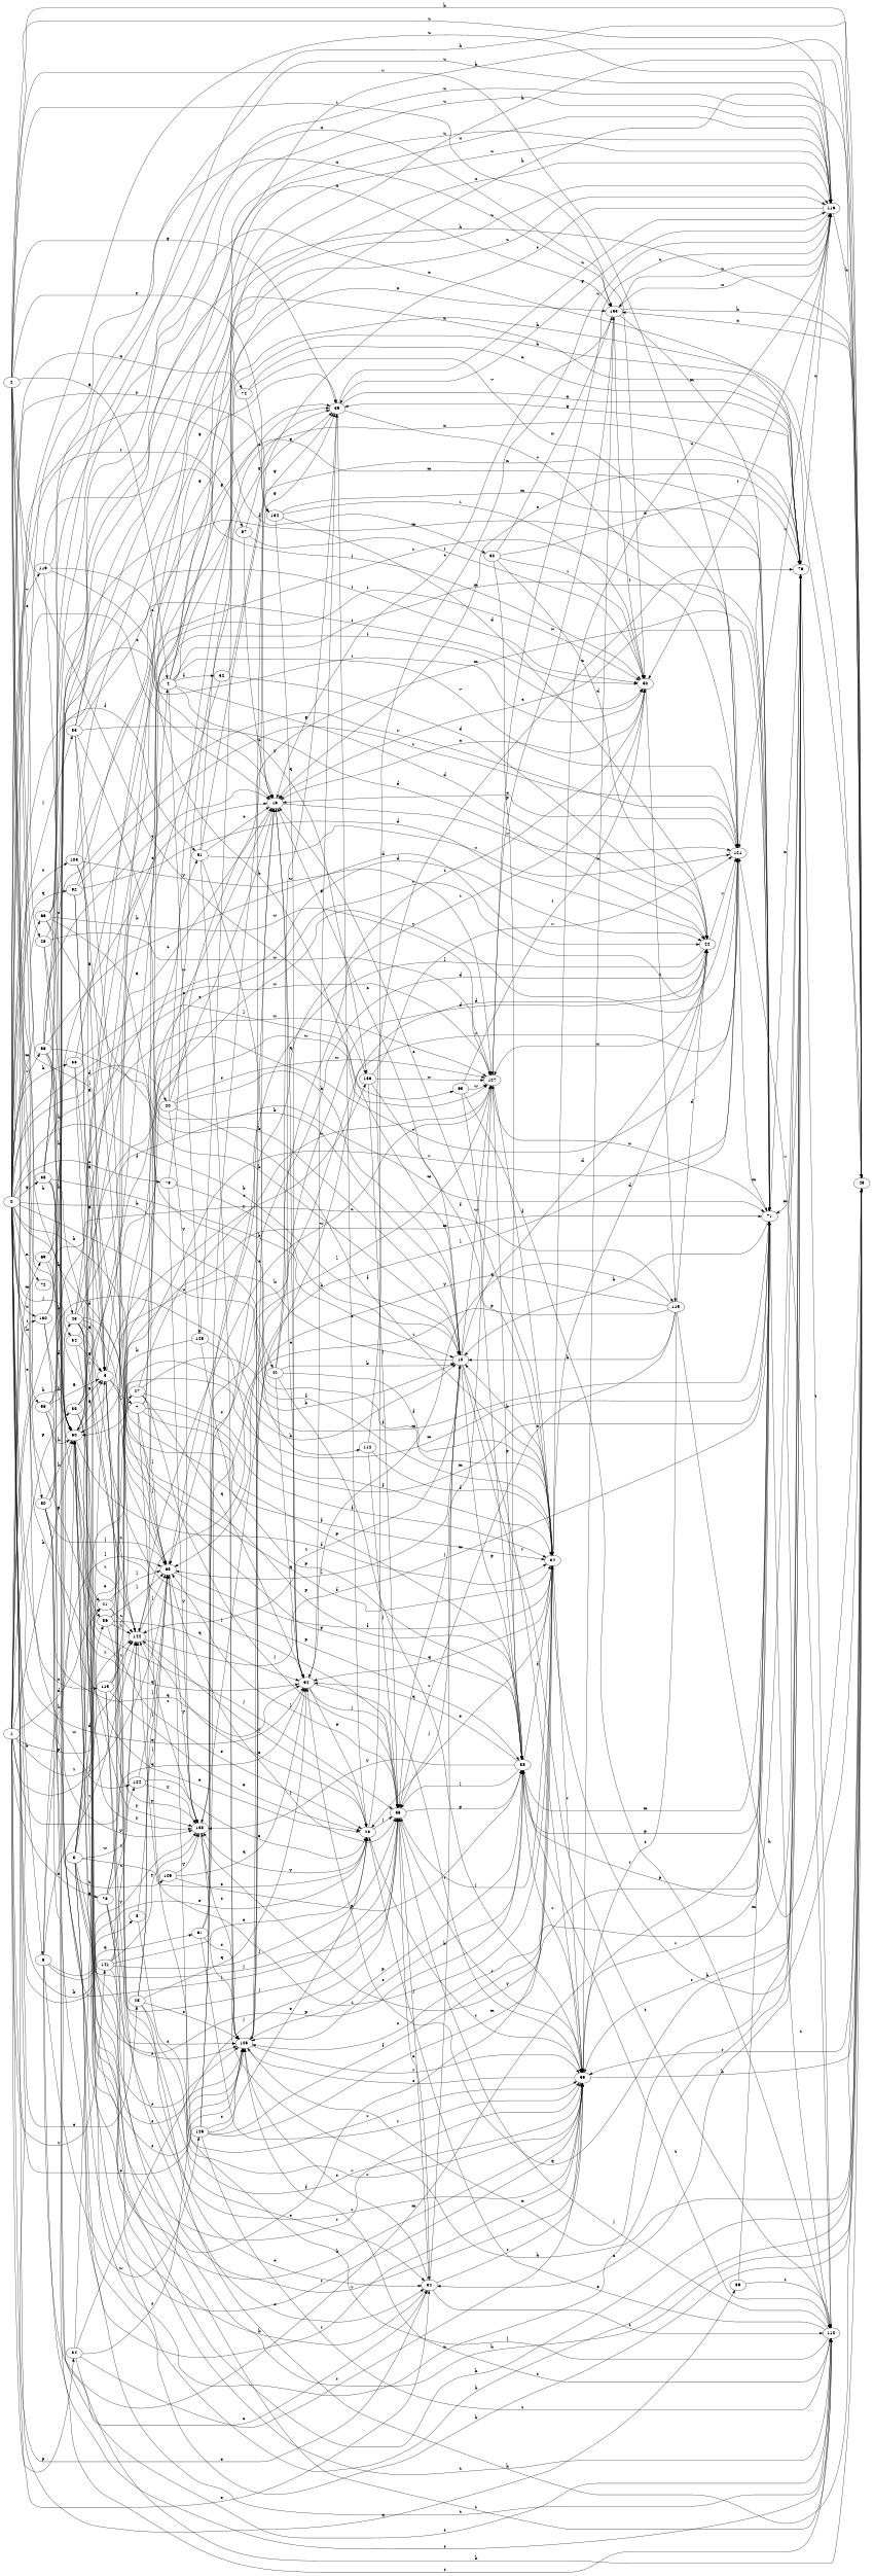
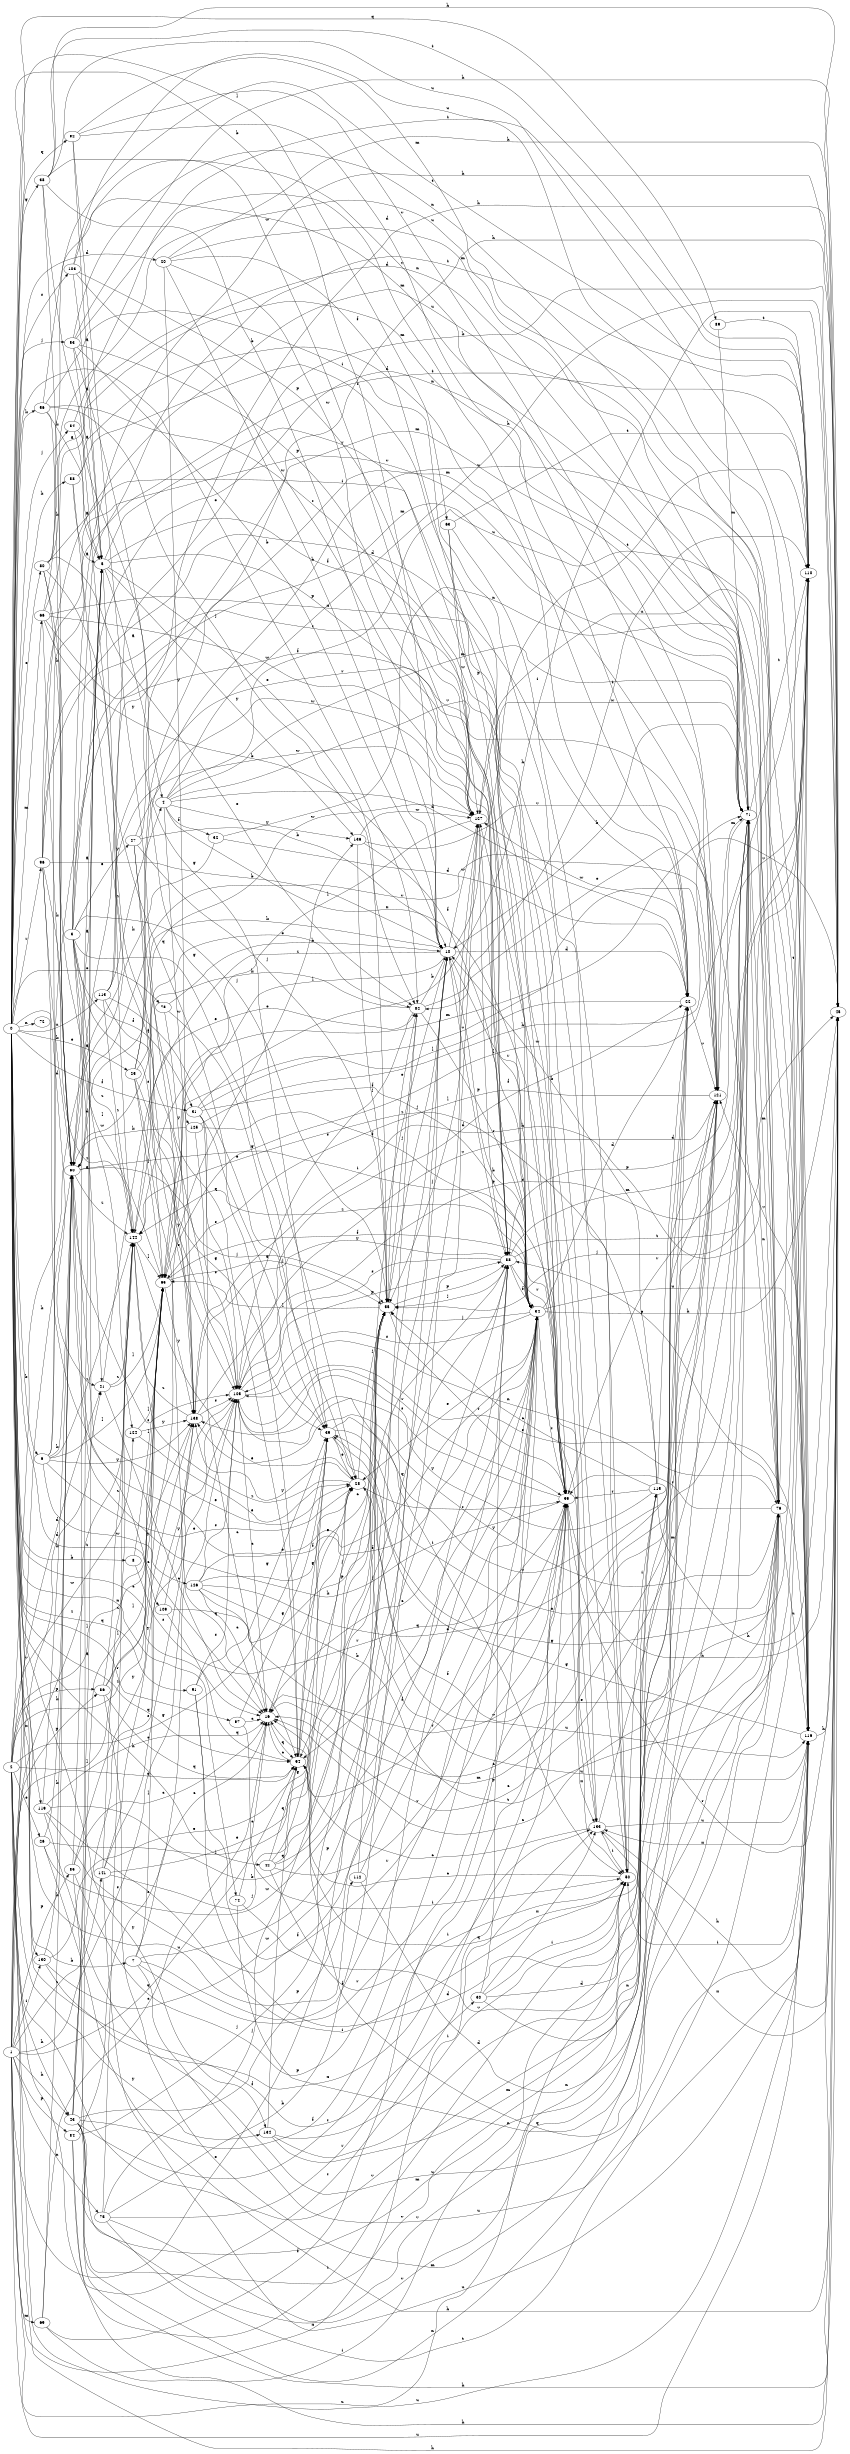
  strict digraph {
    rankdir=LR
    0
    6
    7
    8
    10
    16
    20
    21
    25
    30
    31
    38
    42
    53
    54
    56
    58
    63
    66
    72
    74
    78
    80
    82
    89
    91
    92
    94
    96
    97
    103
    109
    112
    113
    119
    130
    134
    60
    65
    144
    28
    71
    110
    126
    138
    116
    n47 [label=34]
    88
    99
    55
    22
    127
    121
    45
    105
    133
    50
    76
    39
    5
    1
    43
    69
    75
    84
    85
    86
    115
    141
    2
    4
    26
    124
    136
    32
    125
    3
    27
    0 -> 6 [label=b]
    0 -> 7 [label=b]
    0 -> 8 [label=b]
    0 -> 10 [label=b]
    0 -> 16 [label=c]
    0 -> 20 [label=d]
-   0 -> 65 [label=d]
+   0 -> 21 [label=d]
    0 -> 25 [label=e]
    0 -> 30 [label=f]
    0 -> 31 [label=f]
    0 -> 38 [label=g]
    0 -> 42 [label=h]
    0 -> 53 [label=j]
    0 -> 54 [label=j]
    0 -> 56 [label=k]
    0 -> 58 [label=k]
    0 -> 63 [label=l]
    0 -> 66 [label=m]
    0 -> 72 [label=n]
    0 -> 74 [label=n]
    0 -> 78 [label=o]
    0 -> 80 [label=o]
    0 -> 82 [label=o]
    0 -> 89 [label=q]
    0 -> 91 [label=q]
    0 -> 92 [label=q]
    0 -> 94 [label=q]
    0 -> 96 [label=r]
    0 -> 97 [label=r]
    0 -> 103 [label=s]
    0 -> 109 [label=t]
    0 -> 112 [label=u]
    0 -> 113 [label=u]
    0 -> 119 [label=v]
    0 -> 130 [label=x]
    0 -> 134 [label=y]
    6 -> 60 [label=k]
    6 -> 65 [label=l]
    6 -> 144 [label=z]
    6 -> 28 [label=e]
    6 -> 71 [label=m]
    6 -> 110 [label=t]
    6 -> 126 [label=w]
    6 -> 138 [label=y]
    7 -> 16 [label=c]
    7 -> 65 [label=l]
    7 -> 116 [label=u]
    7 -> n47 [label=f]
    7 -> 88 [label=p]
    7 -> 99 [label=r]
    8 -> 65 [label=l]
    8 -> 99 [label=r]
    10 -> 16 [label=c]
    10 -> 60 [label=k]
    10 -> 65 [label=l]
    10 -> 144 [label=z]
    10 -> 110 [label=t]
    10 -> 88 [label=p]
    10 -> 99 [label=r]
    10 -> 55 [label=j]
    10 -> 22 [label=d]
    10 -> 127 [label=w]
    16 -> 94 [label=q]
    16 -> 121 [label=v]
    20 -> 10 [label=b]
    20 -> 71 [label=m]
    20 -> 138 [label=y]
    20 -> n47 [label=f]
    20 -> 127 [label=w]
    20 -> 45 [label=h]
    21 -> 16 [label=c]
    21 -> 82 [label=o]
    21 -> 65 [label=l]
    21 -> 144 [label=z]
    25 -> 82 [label=o]
    25 -> 94 [label=q]
    25 -> 65 [label=l]
    25 -> 116 [label=u]
    25 -> 45 [label=h]
    25 -> 105 [label=s]
    30 -> 88 [label=p]
    30 -> 22 [label=d]
    30 -> 133 [label=x]
    30 -> 50 [label=i]
    30 -> 76 [label=n]
    31 -> 16 [label=c]
    31 -> n47 [label=f]
    31 -> 121 [label=v]
    31 -> 45 [label=h]
    31 -> 105 [label=s]
    31 -> 39 [label=g]
    38 -> 10 [label=b]
    38 -> 60 [label=k]
    38 -> 110 [label=t]
    38 -> 138 [label=y]
    38 -> 116 [label=u]
    38 -> 127 [label=w]
    38 -> 45 [label=h]
    42 -> 10 [label=b]
    42 -> 94 [label=q]
    42 -> n47 [label=f]
    42 -> 99 [label=r]
    42 -> 50 [label=i]
    42 -> 39 [label=g]
    53 -> 10 [label=b]
    53 -> 88 [label=p]
    53 -> 22 [label=d]
    53 -> 45 [label=h]
    53 -> 76 [label=n]
    53 -> 39 [label=g]
    53 -> 5 [label=a]
    54 -> 110 [label=t]
    54 -> 39 [label=g]
    54 -> 5 [label=a]
    56 -> 60 [label=k]
    56 -> 71 [label=m]
    56 -> 99 [label=r]
    56 -> 55 [label=j]
    56 -> 50 [label=i]
    56 -> 5 [label=a]
    58 -> 22 [label=d]
    58 -> 105 [label=s]
    58 -> 50 [label=i]
    58 -> 5 [label=a]
    63 -> 110 [label=t]
    63 -> 88 [label=p]
    63 -> 127 [label=w]
    63 -> 50 [label=i]
    66 -> 10 [label=b]
    66 -> 60 [label=k]
    66 -> 71 [label=m]
    66 -> n47 [label=f]
    66 -> 127 [label=w]
    66 -> 133 [label=x]
    66 -> 76 [label=n]
    74 -> 16 [label=c]
    74 -> 121 [label=v]
    74 -> 76 [label=n]
    78 -> 10 [label=b]
    78 -> 138 [label=y]
    78 -> 39 [label=g]
    80 -> 82 [label=o]
    80 -> 94 [label=q]
    80 -> 60 [label=k]
    80 -> 65 [label=l]
    80 -> 110 [label=t]
    80 -> 116 [label=u]
    80 -> 50 [label=i]
    82 -> 10 [label=b]
    82 -> 60 [label=k]
    82 -> 110 [label=t]
    82 -> 99 [label=r]
    82 -> 55 [label=j]
    82 -> 105 [label=s]
    89 -> 71 [label=m]
    89 -> 110 [label=t]
    91 -> 99 [label=r]
    91 -> 22 [label=d]
    91 -> 105 [label=s]
    91 -> 39 [label=g]
    92 -> 71 [label=m]
    92 -> 138 [label=y]
    92 -> 22 [label=d]
    92 -> 121 [label=v]
    92 -> 5 [label=a]
    94 -> 16 [label=c]
    94 -> 28 [label=e]
    94 -> 99 [label=r]
    94 -> 55 [label=j]
    94 -> 39 [label=g]
    96 -> 10 [label=b]
    96 -> 16 [label=c]
    96 -> 60 [label=k]
    96 -> 144 [label=z]
    96 -> 116 [label=u]
    96 -> 99 [label=r]
    96 -> 22 [label=d]
    96 -> 121 [label=v]
    97 -> 16 [label=c]
    97 -> 50 [label=i]
    97 -> 39 [label=g]
    103 -> 116 [label=u]
    103 -> 88 [label=p]
    103 -> 127 [label=w]
    103 -> 121 [label=v]
    103 -> 5 [label=a]
    109 -> 94 [label=q]
    109 -> 138 [label=y]
    109 -> 88 [label=p]
    112 -> n47 [label=f]
    112 -> 55 [label=j]
    112 -> 76 [label=n]
    113 -> 144 [label=z]
    113 -> 28 [label=e]
    113 -> 99 [label=r]
    113 -> 127 [label=w]
    113 -> 45 [label=h]
    113 -> 39 [label=g]
    119 -> 10 [label=b]
    119 -> 16 [label=c]
-   119 -> 60 [label=s]
+   119 -> 60 [label=k]
    119 -> 116 [label=u]
+   119 -> n47 [label=f]
    119 -> 50 [label=i]
    130 -> 60 [label=k]
    130 -> 28 [label=e]
    130 -> 127 [label=w]
    130 -> 133 [label=x]
    134 -> 94 [label=q]
    134 -> 71 [label=m]
    134 -> 22 [label=d]
    134 -> 50 [label=i]
    60 -> 144 [label=z]
    60 -> 28 [label=e]
    60 -> n47 [label=f]
    60 -> 55 [label=j]
    60 -> 121 [label=v]
    60 -> 105 [label=s]
    60 -> 50 [label=i]
    60 -> 5 [label=a]
    65 -> 138 [label=y]
    65 -> n47 [label=f]
    65 -> 55 [label=j]
    144 -> 65 [label=l]
    144 -> 28 [label=e]
    144 -> 71 [label=m]
    144 -> 127 [label=w]
    28 -> 144 [label=z]
    28 -> 138 [label=y]
    28 -> 116 [label=u]
    28 -> 99 [label=r]
    28 -> 55 [label=j]
    71 -> 10 [label=b]
    71 -> 16 [label=c]
    71 -> 110 [label=t]
    71 -> 88 [label=p]
    71 -> 99 [label=r]
    71 -> 127 [label=w]
    71 -> 76 [label=n]
    110 -> 65 [label=l]
    110 -> 28 [label=e]
    110 -> 55 [label=j]
    110 -> 121 [label=v]
    110 -> 105 [label=s]
    126 -> 16 [label=c]
    126 -> 28 [label=e]
    126 -> 71 [label=m]
    126 -> 110 [label=t]
    126 -> n47 [label=f]
    126 -> 22 [label=d]
    126 -> 105 [label=s]
    138 -> 144 [label=z]
    138 -> 121 [label=v]
    138 -> 45 [label=h]
    138 -> 105 [label=s]
    116 -> 121 [label=v]
    116 -> 45 [label=h]
    116 -> 105 [label=s]
    116 -> 133 [label=x]
    116 -> 50 [label=i]
    116 -> 39 [label=g]
    n47 -> 10 [label=b]
    n47 -> 16 [label=c]
    n47 -> 94 [label=q]
    n47 -> 144 [label=z]
    n47 -> 28 [label=e]
    n47 -> 116 [label=u]
    n47 -> 99 [label=r]
    n47 -> 55 [label=j]
    n47 -> 22 [label=d]
    n47 -> 45 [label=h]
    n47 -> 105 [label=s]
    88 -> 94 [label=q]
    88 -> 71 [label=m]
    88 -> 110 [label=t]
    88 -> 138 [label=y]
    88 -> n47 [label=f]
    88 -> 99 [label=r]
    88 -> 55 [label=j]
    88 -> 105 [label=s]
    99 -> 60 [label=k]
    99 -> 45 [label=h]
    99 -> 105 [label=s]
    99 -> 133 [label=x]
    55 -> 82 [label=o]
    55 -> 65 [label=l]
    55 -> 88 [label=p]
    55 -> 99 [label=r]
    22 -> 65 [label=l]
    22 -> 127 [label=w]
    22 -> 121 [label=v]
    127 -> 65 [label=l]
    127 -> 116 [label=u]
    127 -> n47 [label=f]
    127 -> 88 [label=p]
    127 -> 55 [label=j]
    121 -> 16 [label=c]
    121 -> 65 [label=l]
    121 -> 71 [label=m]
    45 -> 60 [label=k]
    45 -> 99 [label=r]
    45 -> 133 [label=x]
    105 -> 16 [label=c]
    105 -> 88 [label=p]
    105 -> 99 [label=r]
    105 -> 22 [label=d]
    105 -> 50 [label=i]
    105 -> 76 [label=n]
    133 -> 16 [label=c]
    133 -> 71 [label=m]
    133 -> 116 [label=u]
    133 -> 127 [label=w]
    133 -> 45 [label=h]
    133 -> 50 [label=i]
    50 -> 16 [label=c]
    50 -> 115 [label=i]
    76 -> 16 [label=c]
    76 -> 82 [label=o]
    76 -> 94 [label=q]
    76 -> 71 [label=m]
    76 -> 110 [label=t]
    76 -> 138 [label=y]
    76 -> 116 [label=u]
    76 -> 88 [label=p]
    76 -> 99 [label=r]
    76 -> 39 [label=g]
    39 -> 28 [label=e]
    39 -> 116 [label=u]
    39 -> 121 [label=v]
    39 -> 76 [label=n]
    5 -> 82 [label=o]
    5 -> 144 [label=z]
    5 -> n47 [label=f]
    5 -> 88 [label=p]
    5 -> 99 [label=r]
    5 -> 4 [label=a]
    5 -> 136 [label=y]
    1 -> 21 [label=d]
    1 -> 82 [label=o]
    1 -> 94 [label=q]
    1 -> 130 [label=i]
    1 -> 60 [label=k]
    1 -> 65 [label=l]
    1 -> 144 [label=z]
    1 -> 116 [label=u]
    1 -> 105 [label=s]
    1 -> 133 [label=x]
    1 -> 43 [label=h]
    1 -> 69 [label=m]
    1 -> 75 [label=n]
    1 -> 84 [label=p]
    1 -> 85 [label=p]
    1 -> 86 [label=p]
    1 -> 115 [label=u]
    1 -> 141 [label=z]
    43 -> 65 [label=l]
    43 -> 71 [label=m]
    43 -> n47 [label=f]
    43 -> 88 [label=p]
    43 -> 99 [label=r]
    43 -> 121 [label=v]
    43 -> 45 [label=h]
    43 -> 105 [label=s]
    43 -> 76 [label=n]
    43 -> 5 [label=a]
    69 -> 16 [label=c]
    69 -> 60 [label=k]
    69 -> n47 [label=f]
    69 -> 50 [label=i]
    75 -> 10 [label=b]
    75 -> 144 [label=z]
    75 -> 110 [label=t]
    75 -> 99 [label=r]
    75 -> 55 [label=j]
    75 -> 121 [label=v]
    84 -> 99 [label=r]
    84 -> 55 [label=j]
    84 -> 45 [label=h]
    84 -> 105 [label=s]
    84 -> 5 [label=a]
    85 -> 16 [label=c]
    85 -> 138 [label=y]
    85 -> 88 [label=p]
    85 -> 121 [label=v]
    85 -> 5 [label=a]
    86 -> 94 [label=q]
    86 -> 65 [label=l]
    86 -> 144 [label=z]
    86 -> 71 [label=m]
    86 -> 138 [label=y]
    115 -> 10 [label=b]
    115 -> 94 [label=q]
    115 -> 144 [label=z]
    115 -> 138 [label=y]
    115 -> 99 [label=r]
    115 -> 55 [label=c]
    115 -> 22 [label=d]
    115 -> 45 [label=h]
    141 -> 144 [label=z]
    141 -> 28 [label=e]
    141 -> 138 [label=y]
    141 -> 116 [label=u]
    141 -> 55 [label=j]
    141 -> 105 [label=s]
    2 -> 21 [label=d]
    2 -> 94 [label=q]
    2 -> 134 [label=y]
    2 -> 65 [label=l]
    2 -> 116 [label=u]
    2 -> 121 [label=v]
    2 -> 45 [label=h]
    2 -> 50 [label=i]
    2 -> 39 [label=g]
    2 -> 43 [label=h]
    2 -> 86 [label=p]
    2 -> 4 [label=a]
    2 -> 26 [label=e]
    2 -> 124 [label=w]
    2 -> 136 [label=y]
    4 -> 71 [label=m]
    4 -> 116 [label=u]
    4 -> 22 [label=d]
    4 -> 121 [label=v]
    4 -> 45 [label=h]
    4 -> 133 [label=x]
    4 -> 136 [label=y]
    4 -> 32 [label=f]
    4 -> 125 [label=w]
    26 -> 60 [label=k]
    26 -> 55 [label=j]
    26 -> 127 [label=w]
    26 -> 45 [label=h]
    124 -> 65 [label=l]
    124 -> 28 [label=e]
    124 -> 138 [label=y]
    136 -> n47 [label=f]
    136 -> 55 [label=j]
    136 -> 127 [label=w]
    136 -> 121 [label=v]
    32 -> 60 [label=k]
    32 -> 22 [label=d]
    32 -> 76 [label=n]
    125 -> 60 [label=k]
    125 -> n47 [label=f]
    125 -> 45 [label=h]
    125 -> 105 [label=s]
    3 -> 21 [label=d]
    3 -> 31 [label=f]
    3 -> 144 [label=z]
    3 -> 28 [label=e]
    3 -> 71 [label=m]
    3 -> 110 [label=t]
    3 -> 55 [label=j]
    3 -> 45 [label=h]
    3 -> 105 [label=s]
    3 -> 76 [label=n]
    3 -> 124 [label=w]
    3 -> 27 [label=e]
    27 -> 10 [label=b]
    27 -> 94 [label=q]
    27 -> 65 [label=l]
    27 -> 71 [label=m]
    27 -> 55 [label=j]
    27 -> 127 [label=w]
  }
